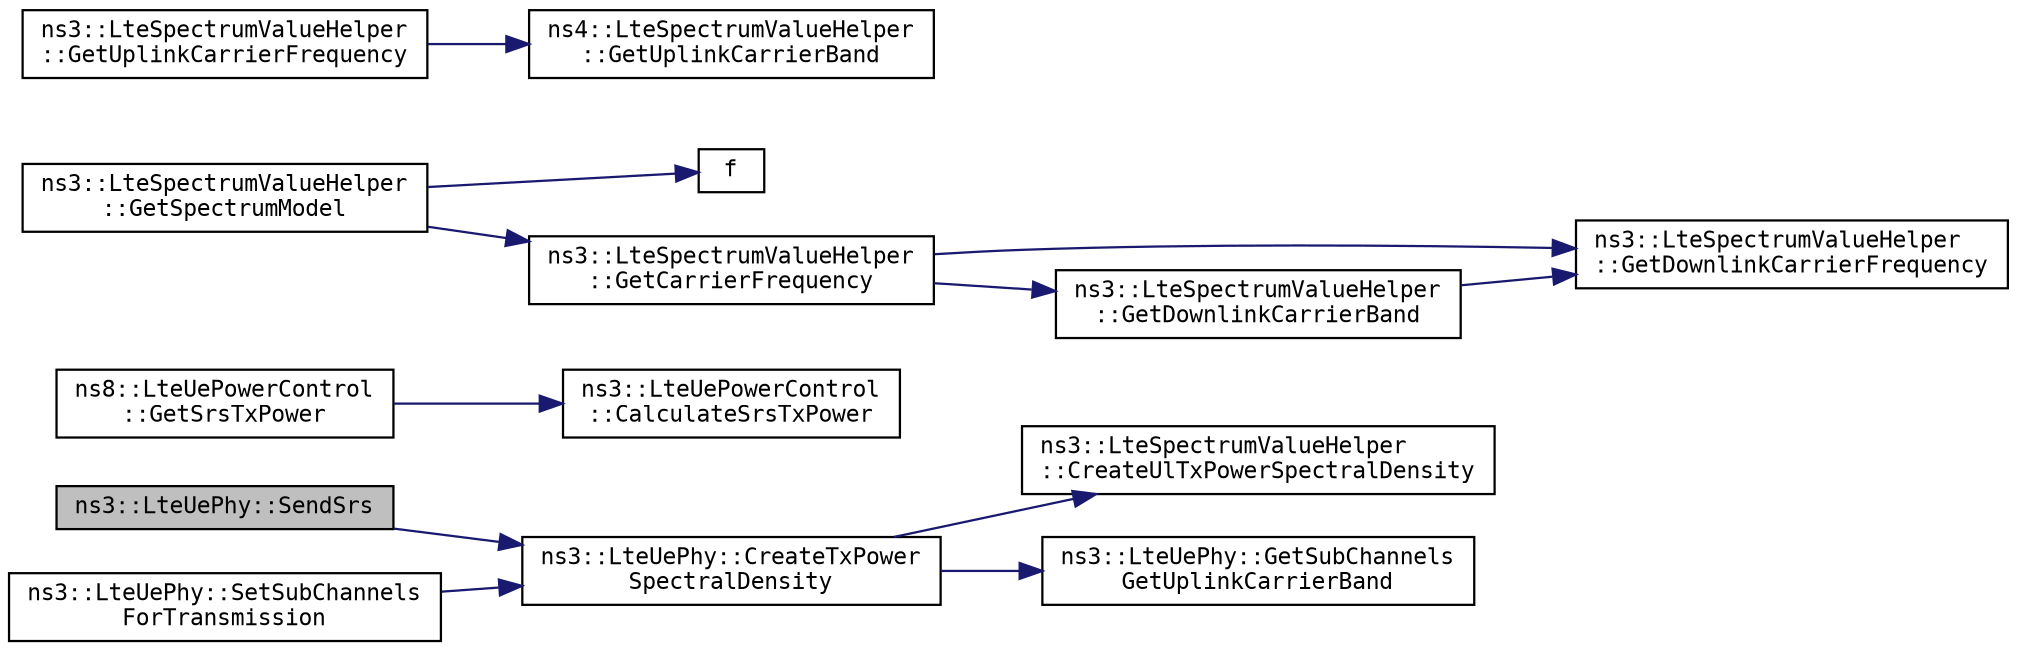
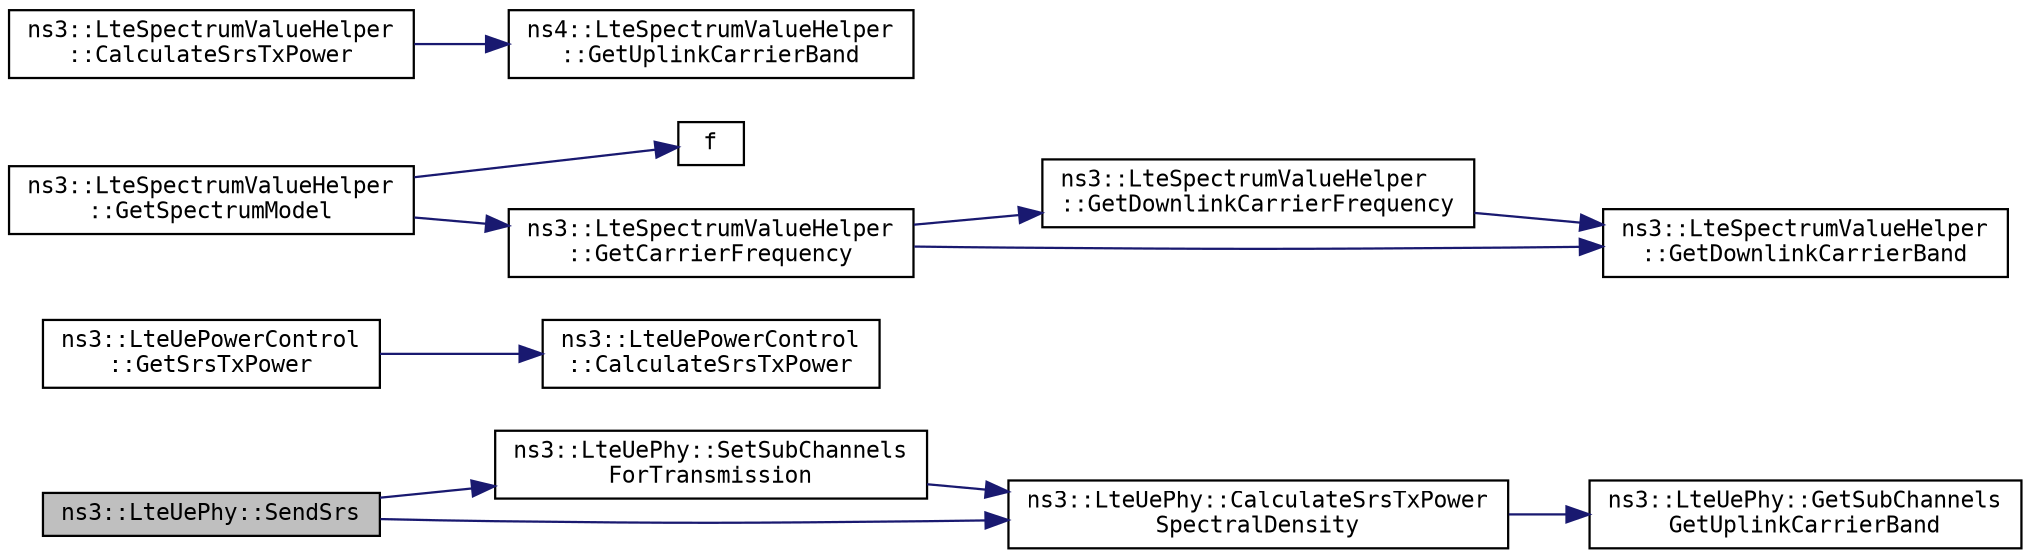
  digraph {
    fontname="DejaVu Sans Mono"
    rankdir=LR
    node [color=black fillcolor=white fontname="DejaVu Sans Mono" fontsize=10 shape=record style=filled]
    edge [color=midnightblue fontname="DejaVu Sans Mono" fontsize=10 labelfontname=Helvetica labelfontsize=10 style=solid]
    n1 [fillcolor=grey75 fontcolor=black height=0.2 label="ns3::LteUePhy::SendSrs" width=0.4]
    n2 [height=0.2 label="ns3::LteUePhy::SetSubChannels\lForTransmission" width=0.4]
-   n3 [height=0.2 label="ns3::LteUePhy::CreateTxPower\lSpectralDensity" width=0.4]
-   n4 [height=0.2 label="ns8::LteUePowerControl\l::GetSrsTxPower" width=0.4]
+   n3 [height=0.2 label="ns3::LteUePhy::CalculateSrsTxPower\lSpectralDensity" width=0.4]
+   n4 [height=0.2 label="ns3::LteUePowerControl\l::GetSrsTxPower" width=0.4]
    n5 [height=0.2 label="ns3::LteUePowerControl\l::CalculateSrsTxPower" width=0.4]
-   n6 [height=0.2 label="ns3::LteSpectrumValueHelper\l::CreateUlTxPowerSpectralDensity" width=0.4]
    n7 [height=0.2 label="ns3::LteUePhy::GetSubChannels\lGetUplinkCarrierBand" width=0.4]
    n8 [height=0.2 label="ns3::LteSpectrumValueHelper\l::GetSpectrumModel" width=0.4]
    n9 [height=0.2 label=f width=0.4]
    n10 [height=0.2 label="ns3::LteSpectrumValueHelper\l::GetCarrierFrequency" width=0.4]
    n11 [height=0.2 label="ns3::LteSpectrumValueHelper\l::GetDownlinkCarrierFrequency" width=0.4]
    n12 [height=0.2 label="ns3::LteSpectrumValueHelper\l::GetDownlinkCarrierBand" width=0.4]
-   n13 [height=0.2 label="ns3::LteSpectrumValueHelper\l::GetUplinkCarrierFrequency" width=0.4]
+   n13 [height=0.2 label="ns3::LteSpectrumValueHelper\l::CalculateSrsTxPower" width=0.4]
    n14 [height=0.2 label="ns4::LteSpectrumValueHelper\l::GetUplinkCarrierBand" width=0.4]
+   n1 -> n2
    n1 -> n3
    n2 -> n3
-   n3 -> n6
    n3 -> n7
    n4 -> n5
    n8 -> n9
    n8 -> n10
    n10 -> n11
    n10 -> n12
-   n12 -> n11
+   n11 -> n12
    n13 -> n14
  }
